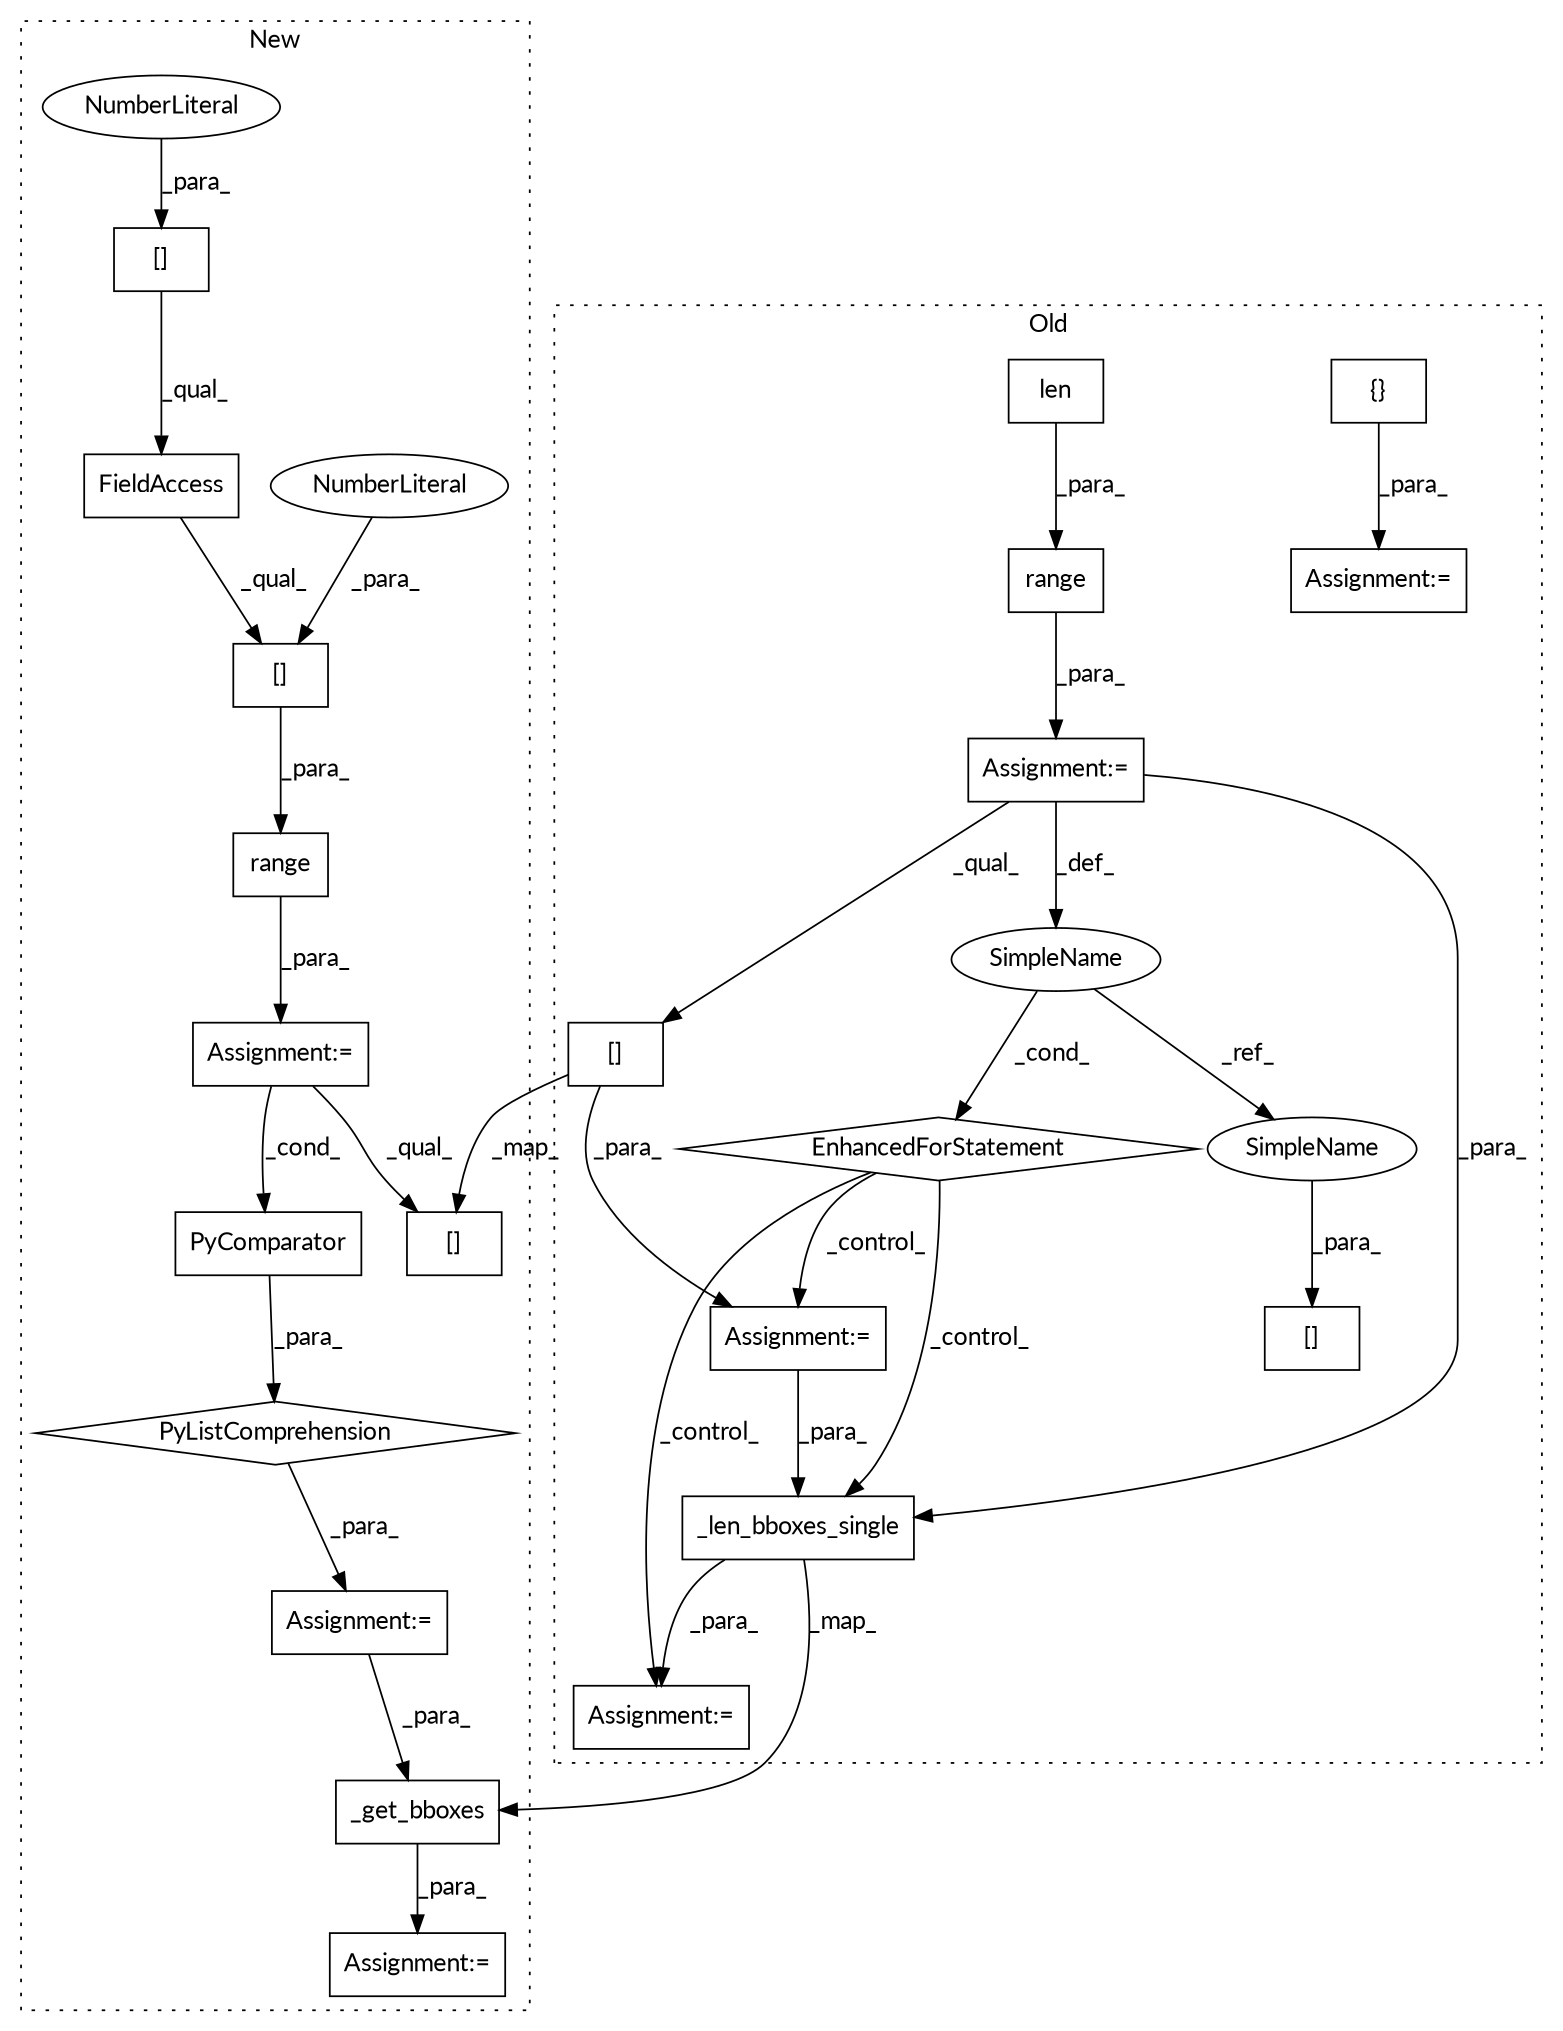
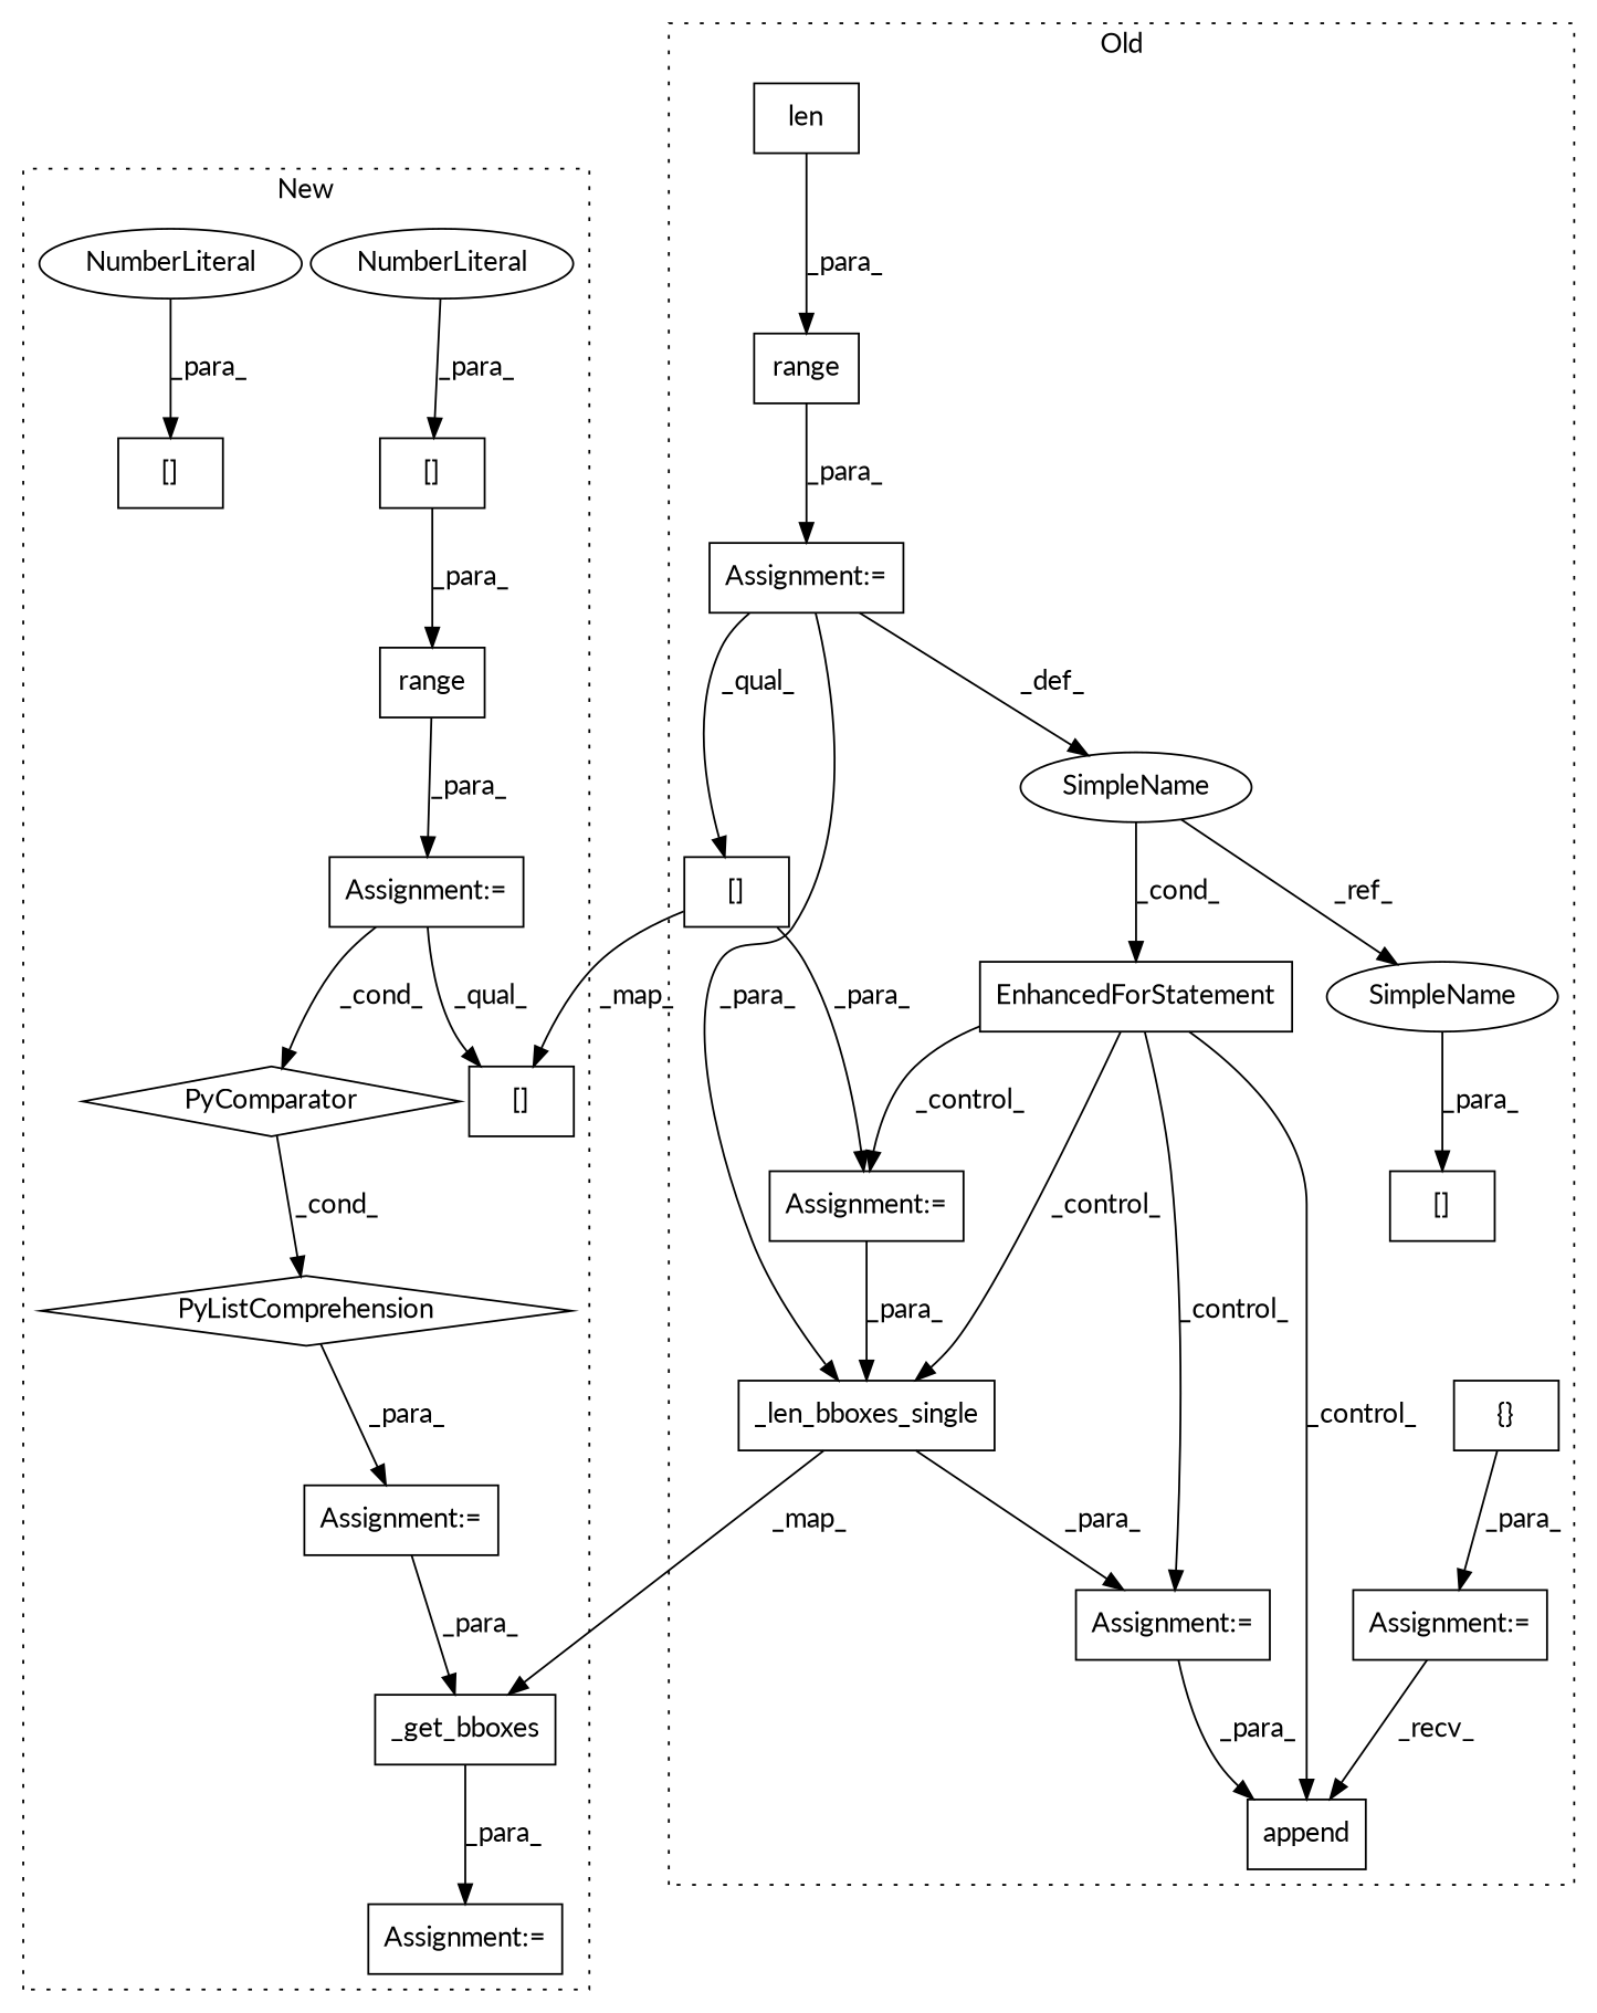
  digraph {
    fontname=Lato
    node [a=7 fontname=Lato l=1 s="9692,9779" shape=box]
    edge [fontname=Lato]
+   n1 [a=32 l="7,1" label=append s="10556,10572"]
    n2 [label="Assignment:=" s=9674]
    n3 [a=4 l=2 label="{}" s=9684]
-   n4 [a=70 l="53,2" label=EnhancedForStatement shape=diamond]
+   n4 [a=70 l="53,2" label=EnhancedForStatement]
    n5 [l="53,2" label="Assignment:="]
    n6 [a=42 l=6 label=SimpleName s=9749 shape=ellipse]
    n7 [label="Assignment:=" s=10301]
    n8 [a=32 l="6,1" label=range s="9758,9778"]
    n9 [a=2 l="14,1" label="[]" s="9817,9837"]
    n10 [a=32 l="4,1" label=len s="9764,9777"]
    n11 [a=2 l="18,1" label="[]" s="10302,10331"]
    n12 [a=32 l="19,1" label=_len_bboxes_single s="10409,10535"]
    n13 [label="Assignment:=" s=10403]
    n14 [a=42 l=6 label=SimpleName s=9831 shape=ellipse]
    n15 [a=2 l="20,1" label="[]" s="10246,10267"]
-   n16 [a=22 l=19 label=FieldAccess s=10246]
    n17 [a=2 l="11,1" label="[]" s="10246,10258"]
    n18 [a=34 label=NumberLiteral s=10266 shape=ellipse]
    n19 [a=34 label=NumberLiteral s=10257 shape=ellipse]
    n20 [a=32 l="6,1" label=range s="10240,10268"]
    n21 [a=2 l="13,1" label="[]" s="10150,10174"]
    n22 [a=32 l="12,1" label=_get_bboxes s="10467,10588"]
    n23 [a=109 l=136 label=PyListComprehension s=10150 shape=diamond]
-   n24 [a=113 l=45 label=PyComparator s=10233]
+   n24 [a=113 l=45 label=PyComparator s=10233 shape=diamond]
    n25 [l=45 label="Assignment:=" s=10233]
    n26 [label="Assignment:=" s=10461]
    n27 [l=12 label="Assignment:=" s=10138]
    subgraph cluster_1 {
      label=Old
      style=dotted
+     n1
      n2
      n3
      n4
      n5
      n6
      n7
      n8
      n9
      n10
      n11
      n12
      n13
      n14
    }
    subgraph cluster_2 {
      label=New
      style=dotted
      n15
-     n16
      n17
      n18
      n19
      n20
      n21
      n22
      n23
      n24
      n25
      n26
      n27
    }
+   n2 -> n1 [label=_recv_]
    n3 -> n2 [label=_para_]
+   n4 -> n1 [label=_control_]
    n4 -> n7 [label=_control_]
    n4 -> n12 [label=_control_]
    n4 -> n13 [label=_control_]
    n5 -> n6 [label=_def_]
    n5 -> n11 [label=_qual_]
    n5 -> n12 [label=_para_]
    n6 -> n4 [label=_cond_]
    n6 -> n14 [label=_ref_]
    n7 -> n12 [label=_para_]
    n8 -> n5 [label=_para_]
    n10 -> n8 [label=_para_]
    n11 -> n7 [label=_para_]
    n11 -> n21 [label=_map_]
    n12 -> n13 [label=_para_]
    n12 -> n22 [label=_map_]
+   n13 -> n1 [label=_para_]
    n14 -> n9 [label=_para_]
    n15 -> n20 [label=_para_]
-   n16 -> n15 [label=_qual_]
-   n17 -> n16 [label=_qual_]
    n18 -> n15 [label=_para_]
    n19 -> n17 [label=_para_]
    n20 -> n25 [label=_para_]
    n22 -> n26 [label=_para_]
    n23 -> n27 [label=_para_]
-   n24 -> n23 [label=_para_]
+   n24 -> n23 [label=_cond_]
    n25 -> n21 [label=_qual_]
    n25 -> n24 [label=_cond_]
    n27 -> n22 [label=_para_]
  }
